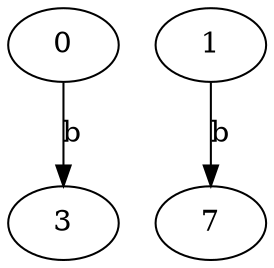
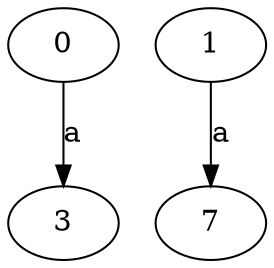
  strict digraph {
    0
    3
    1
    7
-   0 -> 3 [label=b]
-   1 -> 7 [label=b]
+   0 -> 3 [label=a]
+   1 -> 7 [label=a]
  }
